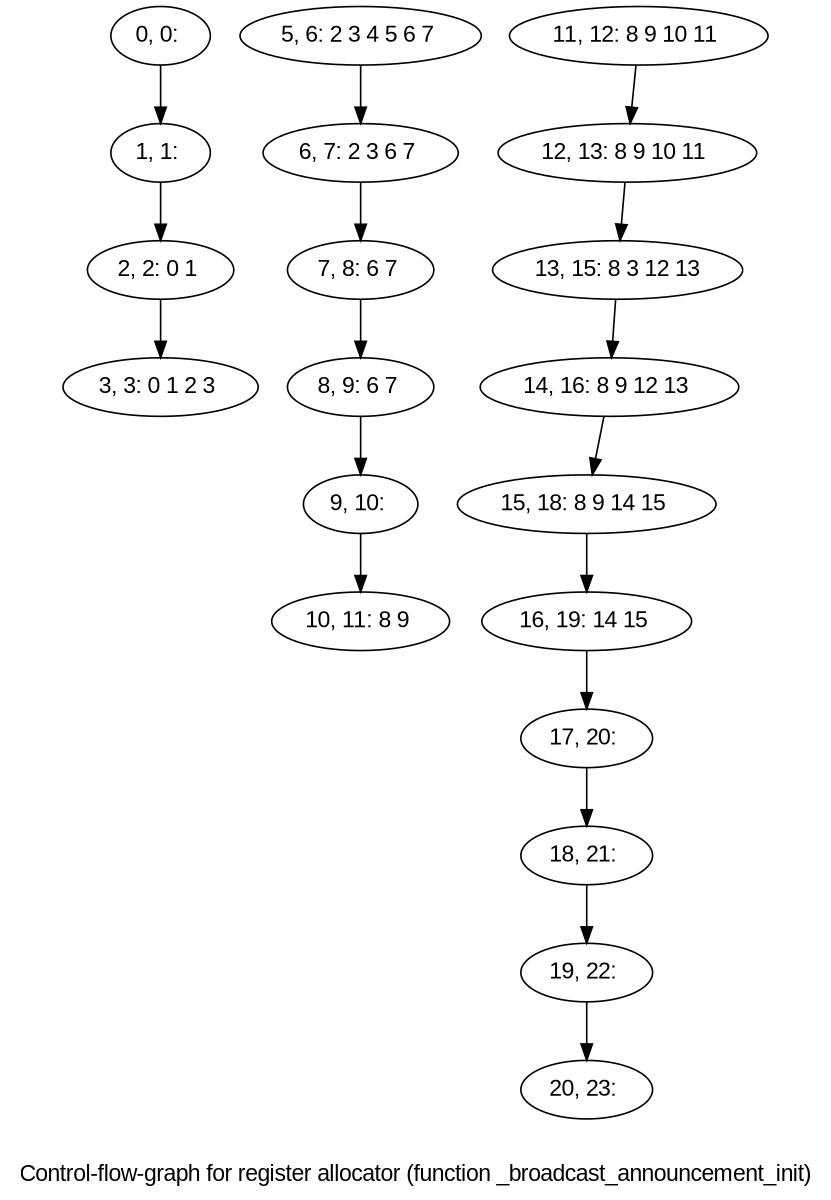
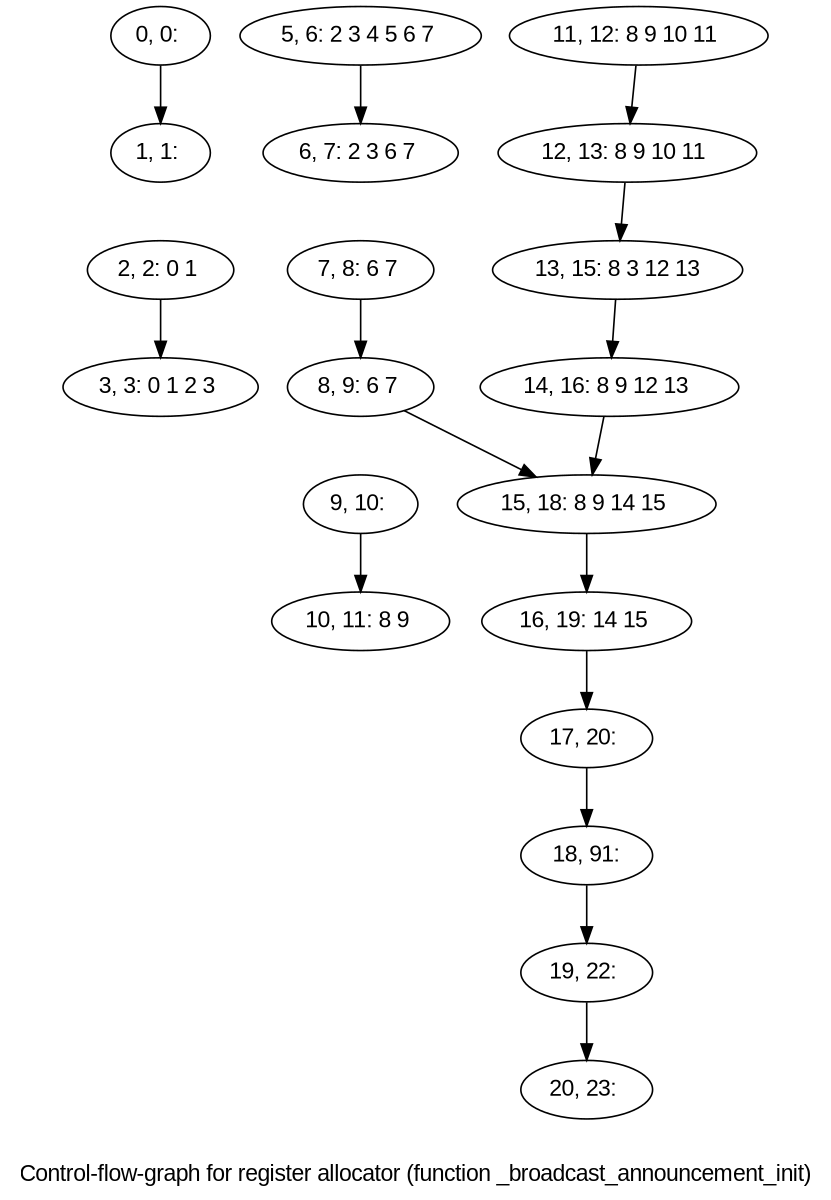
  digraph {
    fontname="Liberation Sans"
    label="Control-flow-graph for register allocator (function _broadcast_announcement_init)"
    node [fontname="Liberation Sans"]
    edge [fontname="Liberation Sans"]
    n1 [label="0, 0: "]
    n2 [label="1, 1: "]
    n3 [label="2, 2: 0 1 "]
    n4 [label="3, 3: 0 1 2 3 "]
    n5 [label="5, 6: 2 3 4 5 6 7 "]
    n6 [label="6, 7: 2 3 6 7 "]
    n7 [label="7, 8: 6 7 "]
    n8 [label="8, 9: 6 7 "]
    n9 [label="9, 10: "]
    n10 [label="10, 11: 8 9 "]
    n11 [label="11, 12: 8 9 10 11 "]
    n12 [label="12, 13: 8 9 10 11 "]
    n13 [label="13, 15: 8 3 12 13"]
    n14 [label="14, 16: 8 9 12 13 "]
    n15 [label="15, 18: 8 9 14 15 "]
    n16 [label="16, 19: 14 15 "]
    n17 [label="17, 20: "]
-   n18 [label="18, 21: "]
+   n18 [label="18, 91:"]
    n19 [label="19, 22: "]
    n20 [label="20, 23: "]
    n1 -> n2
-   n2 -> n3
    n3 -> n4
    n5 -> n6
-   n6 -> n7
    n7 -> n8
-   n8 -> n9
+   n8 -> n15
    n9 -> n10
    n11 -> n12
    n12 -> n13
    n13 -> n14
    n14 -> n15
    n15 -> n16
    n16 -> n17
    n17 -> n18
    n18 -> n19
    n19 -> n20
  }
